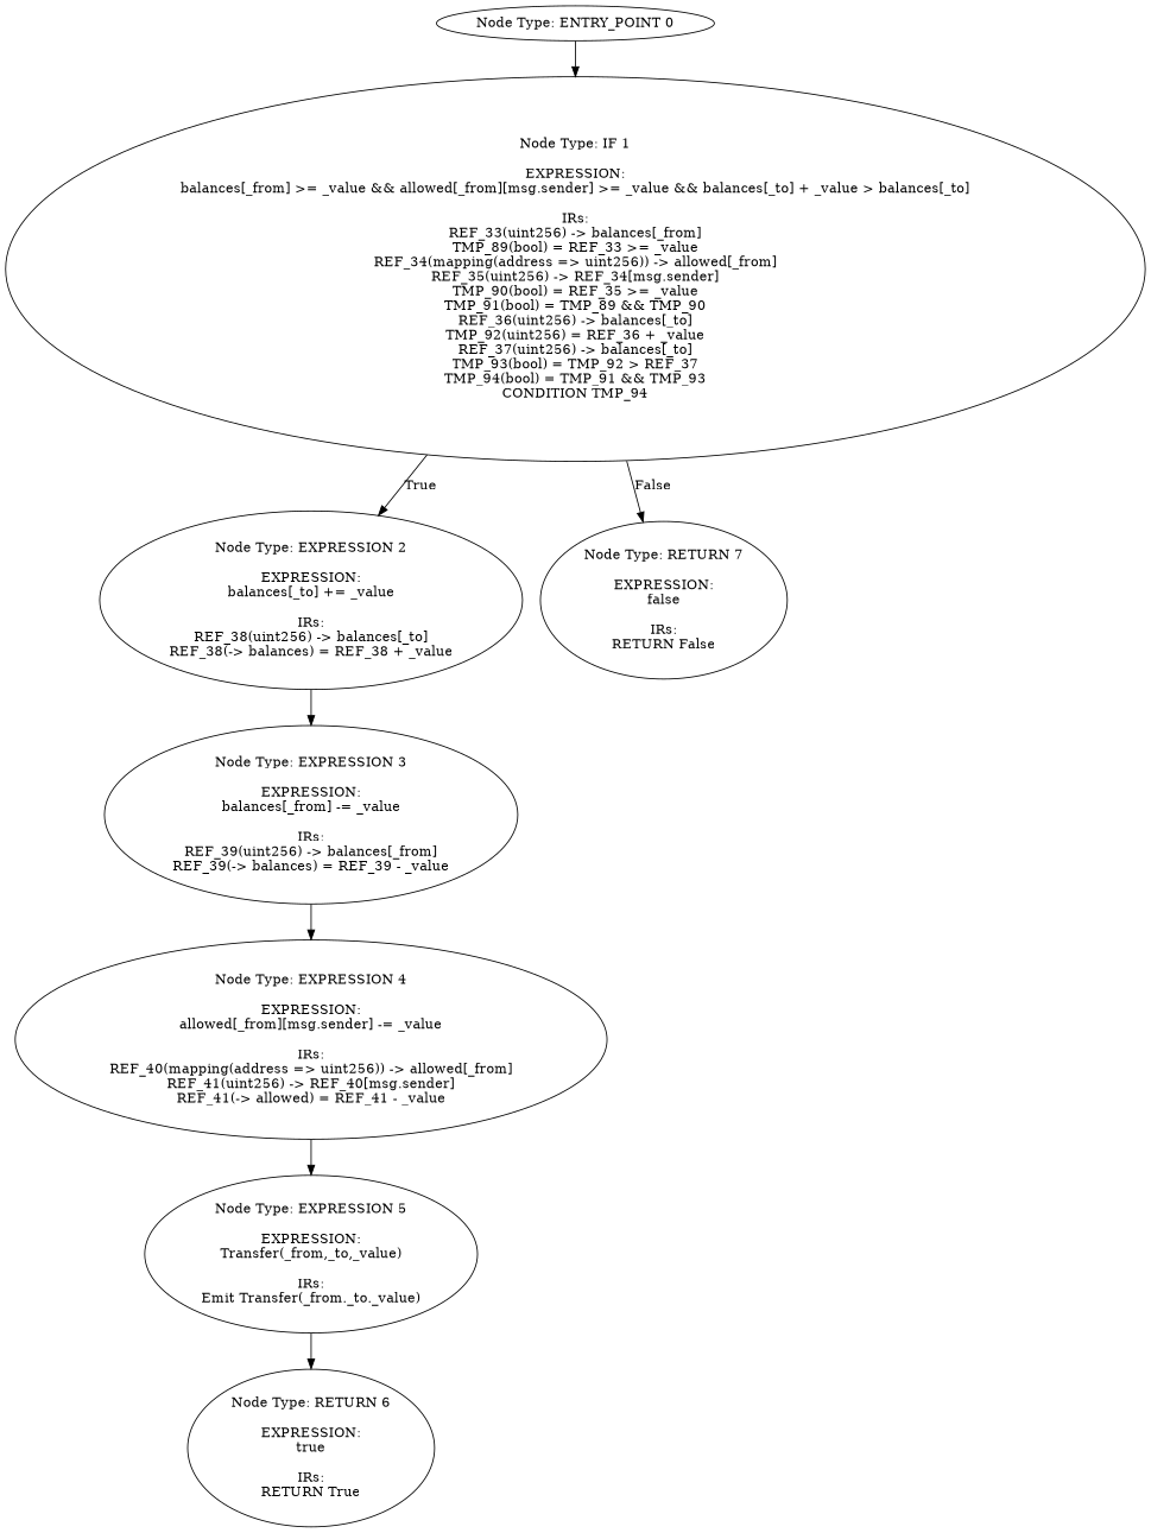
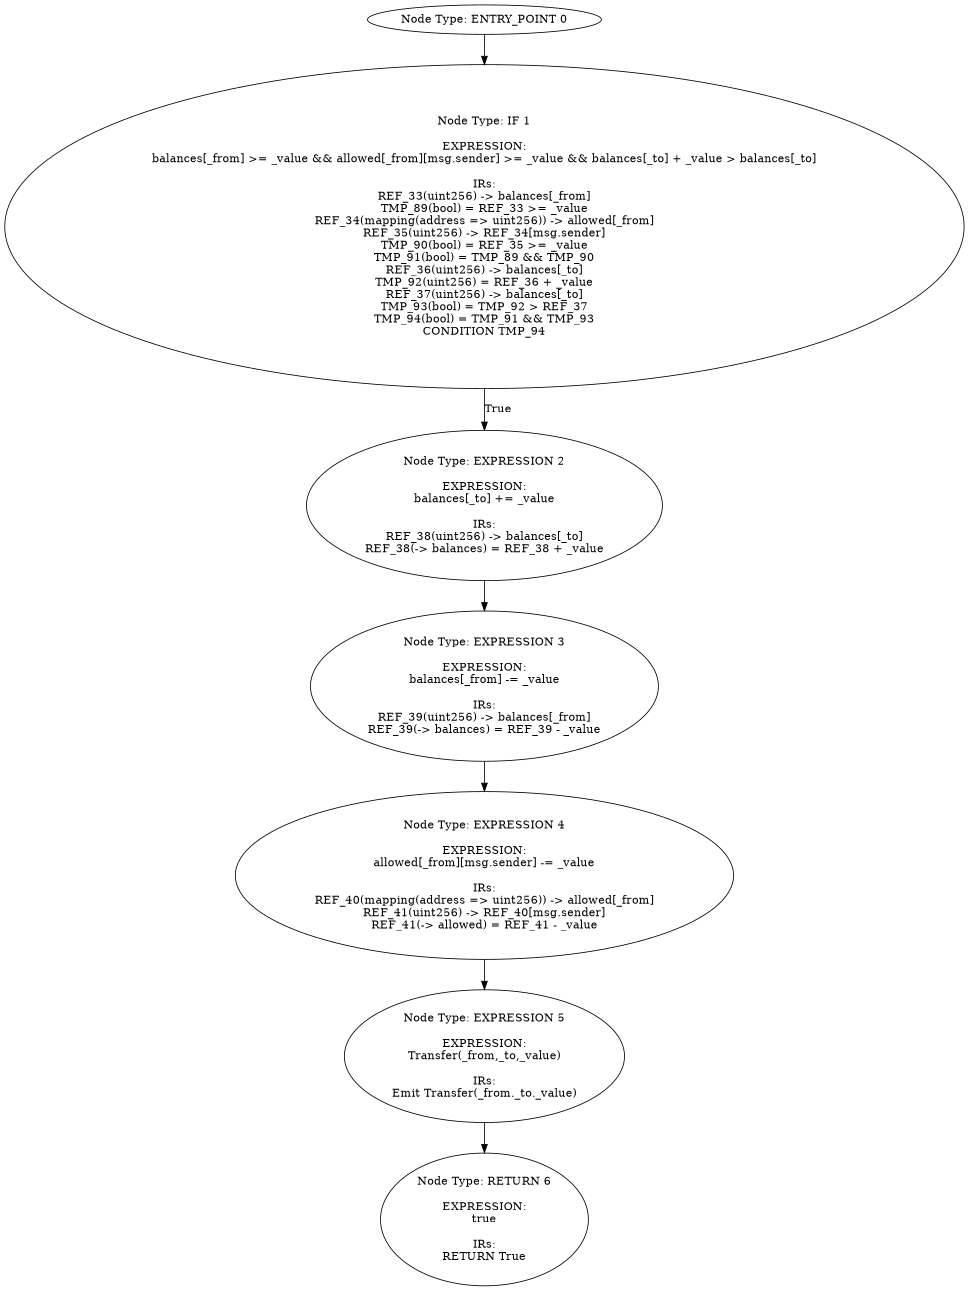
  digraph {
    n1 [label="Node Type: ENTRY_POINT 0\n"]
    n2 [label="Node Type: IF 1\n\nEXPRESSION:\nbalances[_from] >= _value && allowed[_from][msg.sender] >= _value && balances[_to] + _value > balances[_to]\n\nIRs:\nREF_33(uint256) -> balances[_from]\nTMP_89(bool) = REF_33 >= _value\nREF_34(mapping(address => uint256)) -> allowed[_from]\nREF_35(uint256) -> REF_34[msg.sender]\nTMP_90(bool) = REF_35 >= _value\nTMP_91(bool) = TMP_89 && TMP_90\nREF_36(uint256) -> balances[_to]\nTMP_92(uint256) = REF_36 + _value\nREF_37(uint256) -> balances[_to]\nTMP_93(bool) = TMP_92 > REF_37\nTMP_94(bool) = TMP_91 && TMP_93\nCONDITION TMP_94"]
    n3 [label="Node Type: EXPRESSION 2\n\nEXPRESSION:\nbalances[_to] += _value\n\nIRs:\nREF_38(uint256) -> balances[_to]\nREF_38(-> balances) = REF_38 + _value"]
-   n4 [label="Node Type: RETURN 7\n\nEXPRESSION:\nfalse\n\nIRs:\nRETURN False"]
    n5 [label="Node Type: EXPRESSION 3\n\nEXPRESSION:\nbalances[_from] -= _value\n\nIRs:\nREF_39(uint256) -> balances[_from]\nREF_39(-> balances) = REF_39 - _value"]
    n6 [label="Node Type: EXPRESSION 4\n\nEXPRESSION:\nallowed[_from][msg.sender] -= _value\n\nIRs:\nREF_40(mapping(address => uint256)) -> allowed[_from]\nREF_41(uint256) -> REF_40[msg.sender]\nREF_41(-> allowed) = REF_41 - _value"]
    n7 [label="Node Type: EXPRESSION 5\n\nEXPRESSION:\nTransfer(_from,_to,_value)\n\nIRs:\nEmit Transfer(_from._to._value)"]
    n8 [label="Node Type: RETURN 6\n\nEXPRESSION:\ntrue\n\nIRs:\nRETURN True"]
    n1 -> n2
    n2 -> n3 [label=True]
-   n2 -> n4 [label=False]
    n3 -> n5
    n5 -> n6
    n6 -> n7
    n7 -> n8
  }
